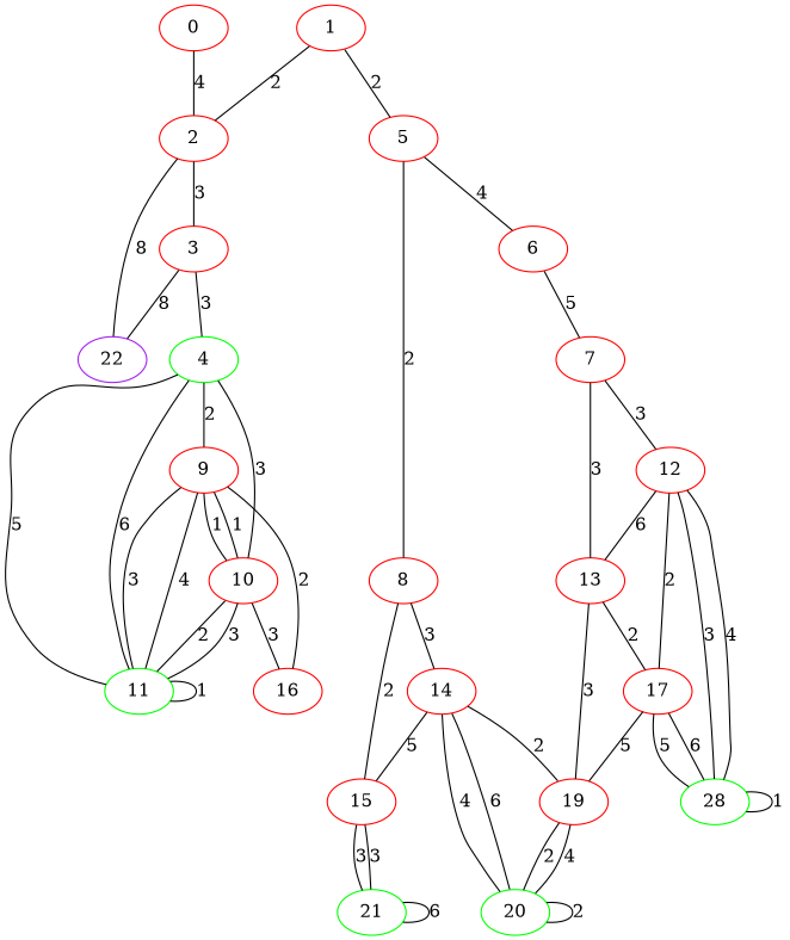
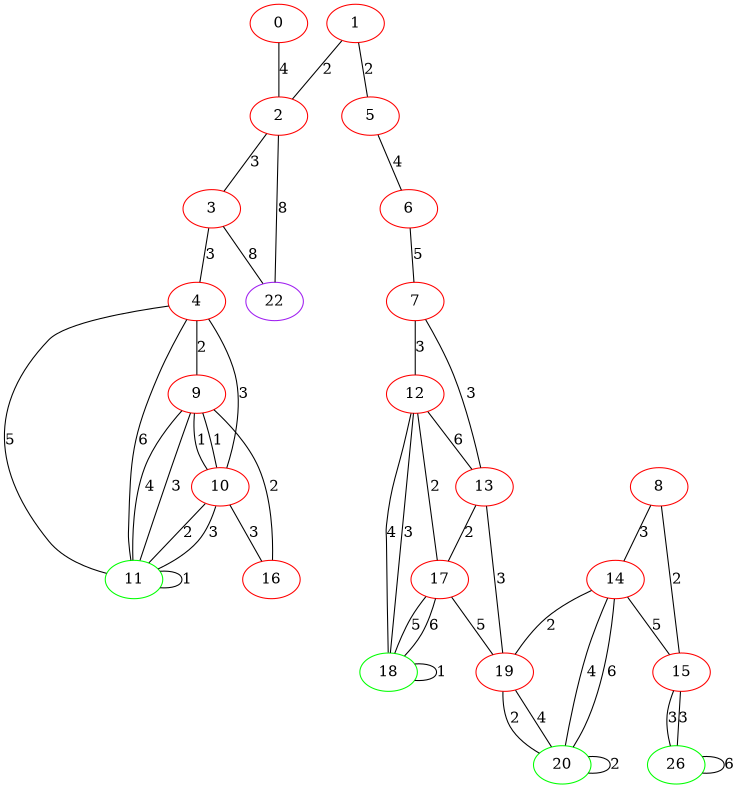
  graph {
    fontname="DejaVu Serif"
    node [color=red fontname="DejaVu Serif" weight=1]
    edge [fontname="DejaVu Serif"]
    0
    2
    1
    5
    3
    22 [color=purple weight=4]
    8
    6
    14
    15
-   4 [color=green]
+   4
    9
    10
    11 [color=green weight=2]
    16
    7
    12
    13
    17
-   18 [color=green weight=2 label=28]
+   18 [color=green weight=2]
    19
    20 [color=green weight=2]
-   21 [color=green weight=2]
+   21 [color=green weight=2 label=26]
    0 -- 2 [label=4]
    2 -- 3 [label=3]
    2 -- 22 [label=8]
    1 -- 2 [label=2]
    1 -- 5 [label=2]
-   5 -- 8 [label=2]
    5 -- 6 [label=4]
    3 -- 22 [label=8]
    3 -- 4 [label=3]
    8 -- 14 [label=3]
    8 -- 15 [label=2]
    6 -- 7 [label=5]
    14 -- 15 [label=5]
    14 -- 19 [label=2]
    14 -- 20 [label=4]
    14 -- 20 [label=6]
    15 -- 21 [label=3]
    15 -- 21 [label=3]
    4 -- 9 [label=2]
    4 -- 10 [label=3]
    4 -- 11 [label=5]
    4 -- 11 [label=6]
    9 -- 10 [label=1]
    9 -- 10 [label=1]
    9 -- 11 [label=3]
    9 -- 11 [label=4]
    9 -- 16 [label=2]
    10 -- 11 [label=2]
    10 -- 11 [label=3]
    10 -- 16 [label=3]
    11 -- 11 [label=1]
    7 -- 12 [label=3]
    7 -- 13 [label=3]
    12 -- 13 [label=6]
    12 -- 17 [label=2]
    12 -- 18 [label=3]
    12 -- 18 [label=4]
    13 -- 17 [label=2]
    13 -- 19 [label=3]
    17 -- 18 [label=5]
    17 -- 18 [label=6]
    17 -- 19 [label=5]
    18 -- 18 [label=1]
    19 -- 20 [label=2]
    19 -- 20 [label=4]
    20 -- 20 [label=2]
    21 -- 21 [label=6]
  }
